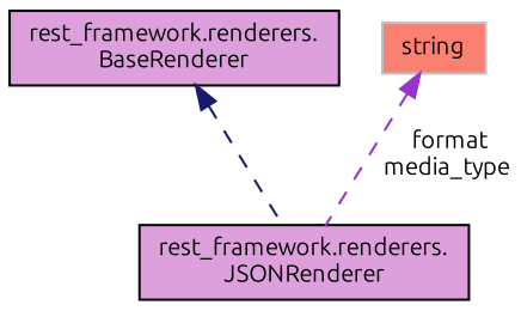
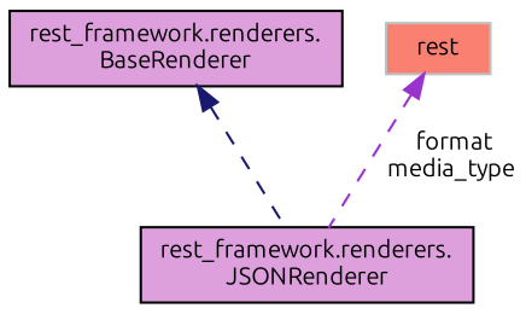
  digraph {
    fontname=Ubuntu
    node [color=black fillcolor=plum fontname=Ubuntu fontsize=10 shape=record style=filled]
    edge [dir=back fontname=Ubuntu fontsize=10 labelfontname=Helvetica labelfontsize=10 style=dashed]
    n1 [fontcolor=black height=0.2 label="rest_framework.renderers.\lJSONRenderer" width=0.4]
    n2 [height=0.2 label="rest_framework.renderers.\lBaseRenderer" width=0.4]
-   n3 [color=grey75 fillcolor=salmon height=0.2 label=string width=0.4]
+   n3 [color=grey75 fillcolor=salmon height=0.2 label=rest width=0.4]
    n2 -> n1 [color=midnightblue]
    n3 -> n1 [color=darkorchid3 label=" format\nmedia_type"]
  }
